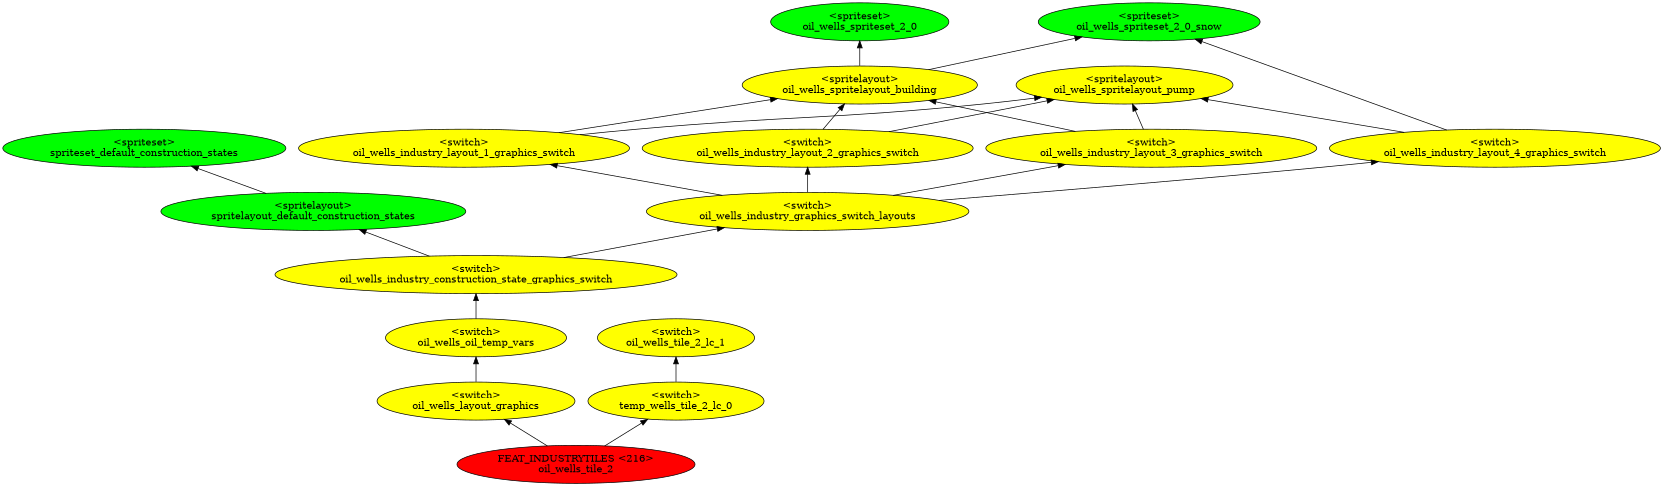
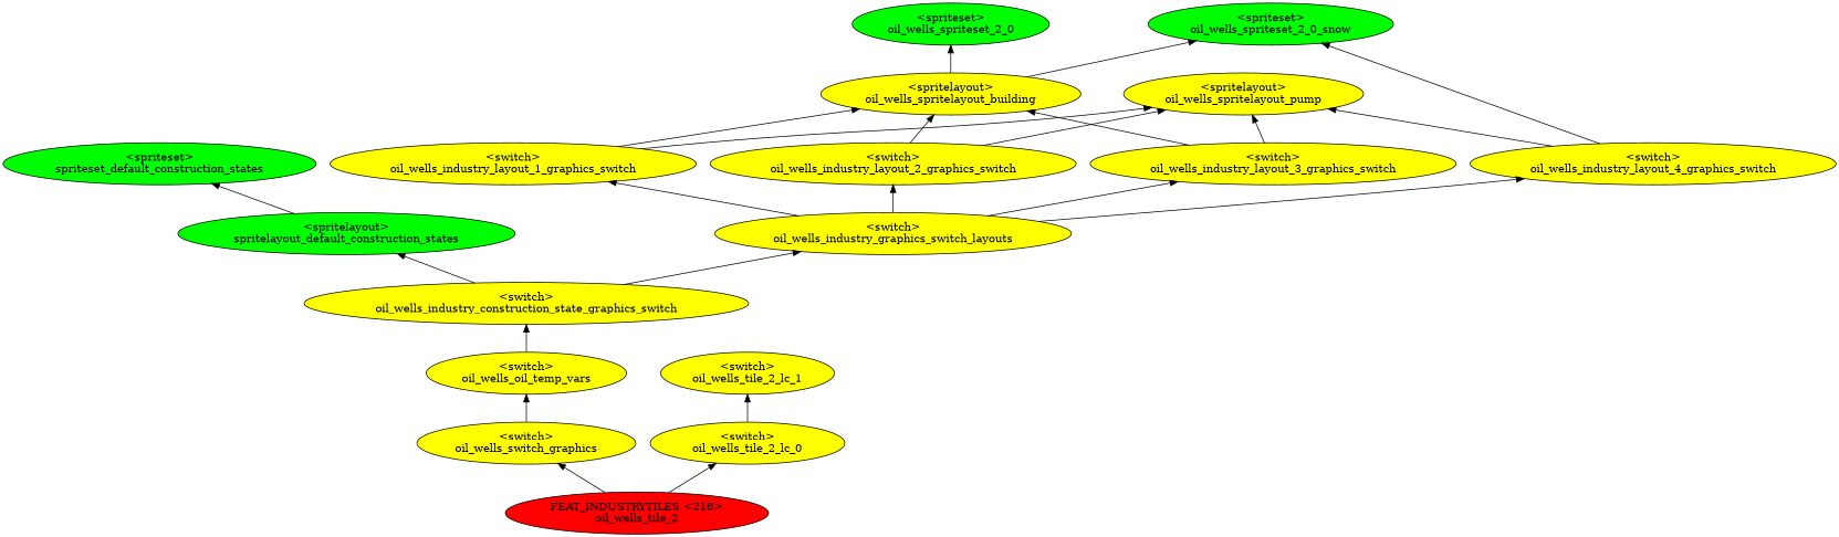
  digraph {
    rankdir=BT
    node [fillcolor=yellow style=filled]
    n1 [fillcolor=green label="<spriteset>\nspriteset_default_construction_states"]
    n2 [fillcolor=green label="<spritelayout>\nspritelayout_default_construction_states"]
    n3 [fillcolor=green label="<spriteset>\noil_wells_spriteset_2_0"]
    n4 [fillcolor=green label="<spriteset>\noil_wells_spriteset_2_0_snow"]
    n5 [label="<spritelayout>\noil_wells_spritelayout_pump"]
    n6 [label="<spritelayout>\noil_wells_spritelayout_building"]
    n7 [label="<switch>\noil_wells_industry_layout_1_graphics_switch"]
    n8 [label="<switch>\noil_wells_industry_layout_2_graphics_switch"]
    n9 [label="<switch>\noil_wells_industry_layout_3_graphics_switch"]
    n10 [label="<switch>\noil_wells_industry_layout_4_graphics_switch"]
    n11 [label="<switch>\noil_wells_industry_graphics_switch_layouts"]
    n12 [label="<switch>\noil_wells_industry_construction_state_graphics_switch"]
    n13 [label="<switch>\noil_wells_oil_temp_vars"]
-   n14 [label="<switch>\noil_wells_layout_graphics"]
+   n14 [label="<switch>\noil_wells_switch_graphics"]
    n15 [label="<switch>\noil_wells_tile_2_lc_1"]
-   n16 [label="<switch>\ntemp_wells_tile_2_lc_0"]
+   n16 [label="<switch>\noil_wells_tile_2_lc_0"]
    n17 [fillcolor=red label="FEAT_INDUSTRYTILES <216>\noil_wells_tile_2"]
    n2 -> n1
    n6 -> n3
    n6 -> n4
    n7 -> n5
    n7 -> n6
    n8 -> n5
    n8 -> n6
    n9 -> n5
    n9 -> n6
    n10 -> n4
    n10 -> n5
    n11 -> n7
    n11 -> n8
    n11 -> n9
    n11 -> n10
    n12 -> n2
    n12 -> n11
    n13 -> n12
    n14 -> n13
    n16 -> n15
    n17 -> n14
    n17 -> n16
  }
